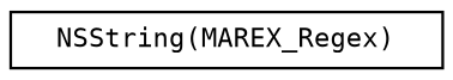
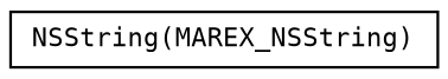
  digraph {
    rankdir=LR
    fontname="DejaVu Sans Mono"
-   n1 [color=black fillcolor=white fontname="DejaVu Sans Mono" fontsize=10 height=0.2 label="NSString(MAREX_Regex)" shape=record style=filled width=0.4]
+   n1 [color=black fillcolor=white fontname="DejaVu Sans Mono" fontsize=10 height=0.2 label="NSString(MAREX_NSString)" shape=record style=filled width=0.4]
  }
